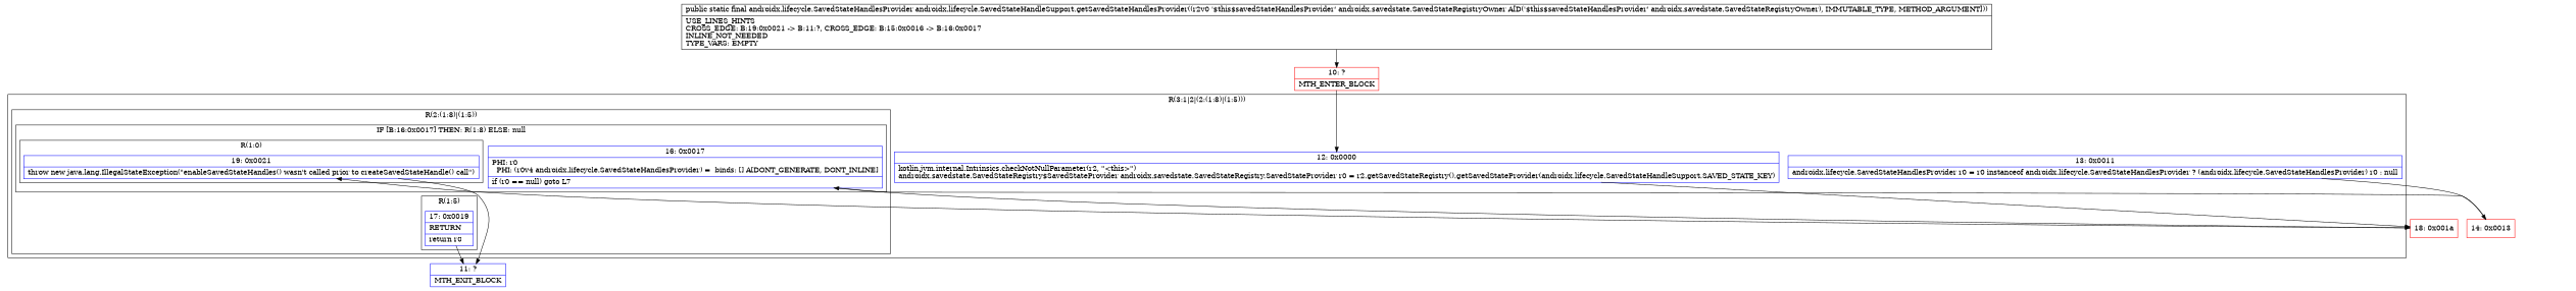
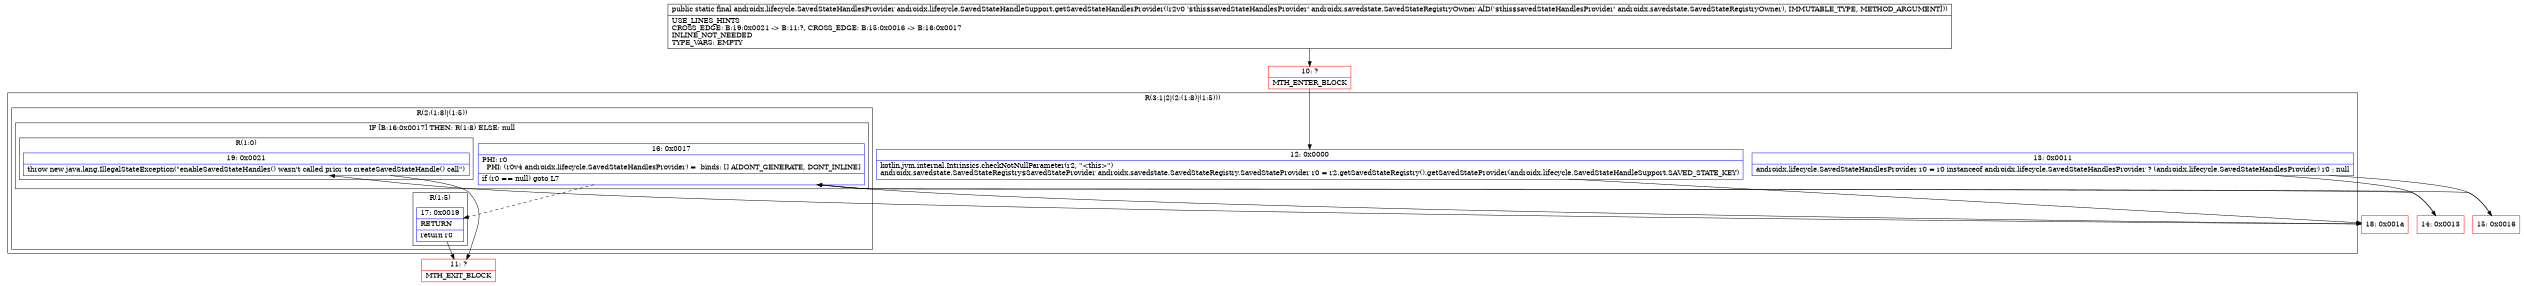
  digraph {
    node [color=blue shape=record]
    n1 [label="{19\:\ 0x0021|throw new java.lang.IllegalStateException(\"enableSavedStateHandles() wasn't called prior to createSavedStateHandle() call\")\l}"]
    n2 [label="{16\:\ 0x0017|PHI: r0 \l  PHI: (r0v4 androidx.lifecycle.SavedStateHandlesProvider) =  binds: [] A[DONT_GENERATE, DONT_INLINE]\l|if (r0 == null) goto L7\l}"]
    n3 [label="{17\:\ 0x0019|RETURN\l|return r0\l}"]
    n4 [label="{12\:\ 0x0000|kotlin.jvm.internal.Intrinsics.checkNotNullParameter(r2, \"\<this\>\")\landroidx.savedstate.SavedStateRegistry$SavedStateProvider androidx.savedstate.SavedStateRegistry.SavedStateProvider r0 = r2.getSavedStateRegistry().getSavedStateProvider(androidx.lifecycle.SavedStateHandleSupport.SAVED_STATE_KEY)\l}"]
    n5 [label="{13\:\ 0x0011|androidx.lifecycle.SavedStateHandlesProvider r0 = r0 instanceof androidx.lifecycle.SavedStateHandlesProvider ? (androidx.lifecycle.SavedStateHandlesProvider) r0 : null\l}"]
-   n6 [label="{11\:\ ?|MTH_EXIT_BLOCK\l}"]
+   n6 [color=red label="{11\:\ ?|MTH_EXIT_BLOCK\l}"]
    n7 [color=red label="{18\:\ 0x001a}"]
    n8 [color=red label="{14\:\ 0x0013}"]
+   n9 [color=red label="{15\:\ 0x0016}"]
    n10 [color=red label="{10\:\ ?|MTH_ENTER_BLOCK\l}"]
    n11 [label="{public static final androidx.lifecycle.SavedStateHandlesProvider androidx.lifecycle.SavedStateHandleSupport.getSavedStateHandlesProvider((r2v0 '$this$savedStateHandlesProvider' androidx.savedstate.SavedStateRegistryOwner A[D('$this$savedStateHandlesProvider' androidx.savedstate.SavedStateRegistryOwner), IMMUTABLE_TYPE, METHOD_ARGUMENT]))  | USE_LINES_HINTS\lCROSS_EDGE: B:19:0x0021 \-\> B:11:?, CROSS_EDGE: B:15:0x0016 \-\> B:16:0x0017\lINLINE_NOT_NEEDED\lTYPE_VARS: EMPTY\l}" color=""]
    subgraph cluster_1 {
      label="R(3:1|2|(2:(1:8)|(1:5)))"
      n4
      n5
      subgraph cluster_2 {
        label="R(2:(1:8)|(1:5))"
        subgraph cluster_3 {
          label="IF [B:16:0x0017] THEN: R(1:8) ELSE: null"
          n2
          subgraph cluster_4 {
            label="R(1:0)"
            n1
          }
        }
        subgraph cluster_5 {
          label="R(1:5)"
          n3
        }
      }
    }
    n1 -> n6
+   n2 -> n3 [style=dashed]
    n2 -> n7
    n3 -> n6
    n4 -> n7
    n5 -> n8
+   n5 -> n9
    n7 -> n1
    n8 -> n2
+   n9 -> n2
    n10 -> n4
    n11 -> n10
  }
